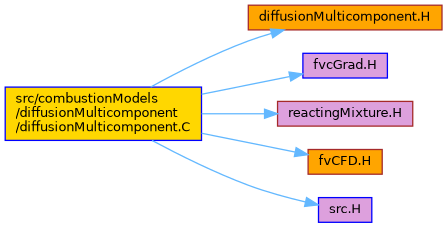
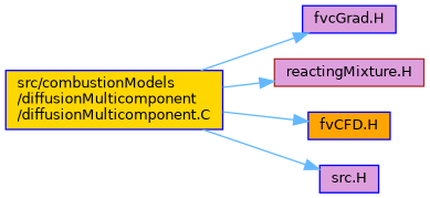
  digraph {
    rankdir=LR
    node [color=blue fillcolor=plum fontname=Helvetica fontsize=10 shape=box style=filled]
    edge [color=steelblue1 fontname=Helvetica fontsize=10 labelfontname=Helvetica labelfontsize=10 style=solid]
    n1 [fillcolor=gold fontcolor=black height=0.2 label="src/combustionModels\l/diffusionMulticomponent\l/diffusionMulticomponent.C" width=0.4]
-   n2 [color=brown fillcolor=orange height=0.2 label="diffusionMulticomponent.H" width=0.4]
    n3 [height=0.2 label="fvcGrad.H" width=0.4]
    n4 [color=brown height=0.2 label="reactingMixture.H" width=0.4]
-   n5 [color=brown fillcolor=orange height=0.2 label="fvCFD.H" width=0.4]
+   n5 [fillcolor=orange height=0.2 label="fvCFD.H" width=0.4]
    n6 [height=0.2 label="src.H" width=0.4]
-   n1 -> n2
    n1 -> n3
    n1 -> n4
    n1 -> n5
    n1 -> n6
  }
